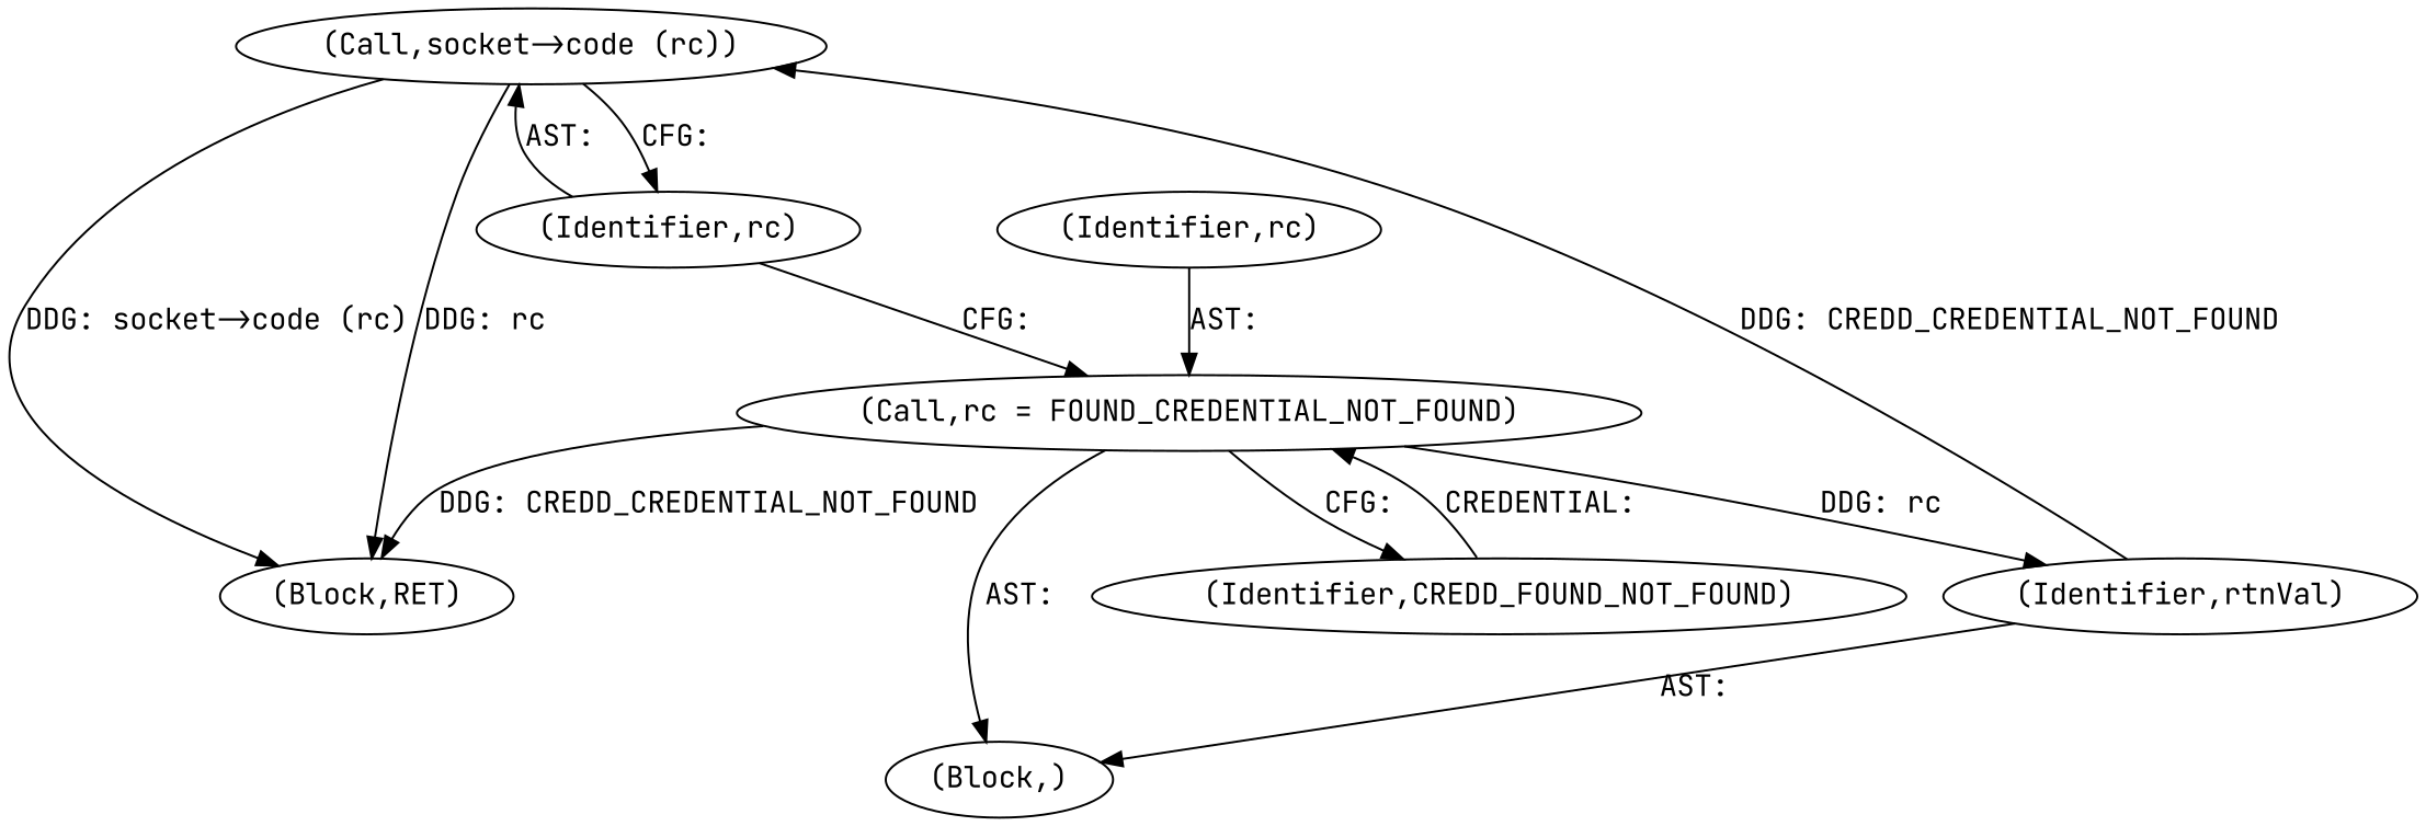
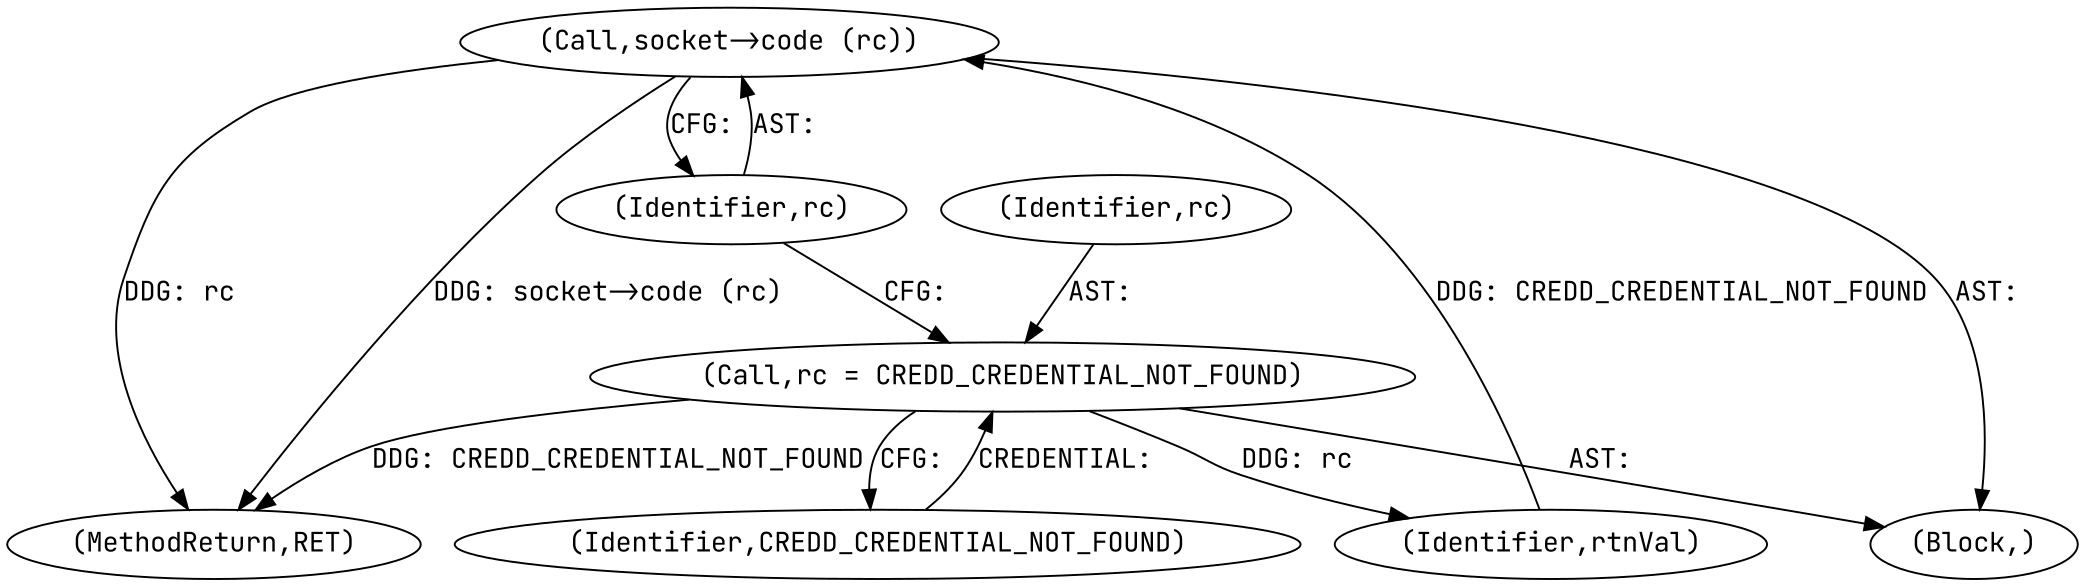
  digraph {
    fontname="JetBrains Mono"
    node [fontname="JetBrains Mono"]
    edge [fontname="JetBrains Mono"]
    n1 [label="(Call,socket->code (rc))"]
    n2 [label="(Identifier,rc)"]
-   n3 [label="(Block,RET)"]
+   n3 [label="(MethodReturn,RET)"]
    n4 [label="(Block,)"]
-   n5 [label="(Call,rc = FOUND_CREDENTIAL_NOT_FOUND)"]
-   n6 [label="(Identifier,CREDD_FOUND_NOT_FOUND)"]
+   n5 [label="(Call,rc = CREDD_CREDENTIAL_NOT_FOUND)"]
+   n6 [label="(Identifier,CREDD_CREDENTIAL_NOT_FOUND)"]
    n7 [label="(Identifier,rtnVal)"]
    n8 [label="(Identifier,rc)"]
    n1 -> n2 [label="CFG: "]
    n1 -> n3 [label="DDG: rc"]
    n1 -> n3 [label="DDG: socket->code (rc)"]
-   n7 -> n4 [label="AST: "]
+   n1 -> n4 [label="AST: "]
    n2 -> n1 [label="AST: "]
    n2 -> n5 [label="CFG: "]
    n5 -> n3 [label="DDG: CREDD_CREDENTIAL_NOT_FOUND"]
    n5 -> n4 [label="AST: "]
    n5 -> n6 [label="CFG: "]
    n5 -> n7 [label="DDG: rc"]
    n6 -> n5 [label="CREDENTIAL: "]
    n7 -> n1 [label="DDG: CREDD_CREDENTIAL_NOT_FOUND"]
    n8 -> n5 [label="AST: "]
  }
